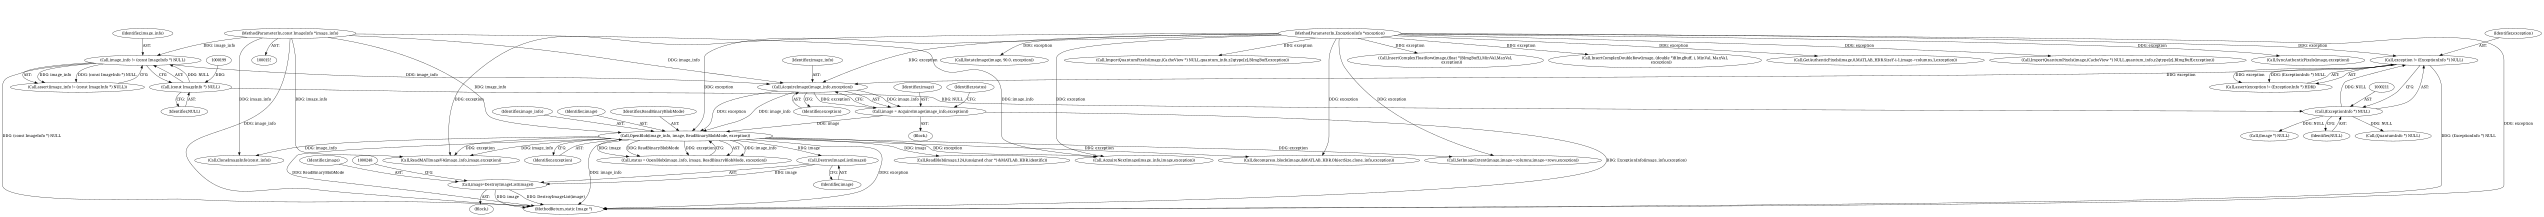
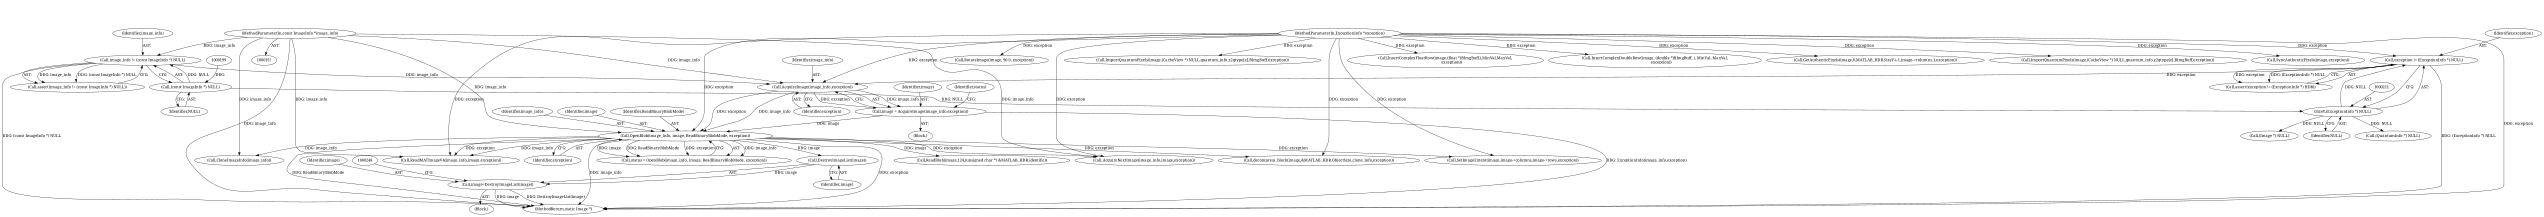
  digraph {
    fontname="Noto Serif"
    node [fontname="Noto Serif"]
    edge [fontname="Noto Serif"]
    n1 [label="(Call,image=DestroyImageList(image))"]
    n2 [label="(Block,)"]
    n3 [label="(MethodReturn,static Image *)"]
    n4 [label="(Call,DestroyImageList(image))"]
    n5 [label="(Identifier,image)"]
    n6 [label="(Call,OpenBlob(image_info, image, ReadBinaryBlobMode, exception))"]
    n7 [label="(Call,decompress_block(image,&MATLAB_HDR.ObjectSize,clone_info,exception))"]
    n8 [label="(Call,ReadMATImageV4(image_info,image,exception))"]
    n9 [label="(Call,SetImageExtent(image,image->columns,image->rows,exception))"]
    n10 [label="(Call,ReadBlob(image,124,(unsigned char *) &MATLAB_HDR.identific))"]
    n11 [label="(Call,status = OpenBlob(image_info, image, ReadBinaryBlobMode, exception))"]
    n12 [label="(Call,AcquireNextImage(image_info,image,exception))"]
-   n13 [label="(Call,CloneImageInfo(const_info))"]
+   n13 [label="(Call,CloneImageInfo(image_info))"]
    n14 [label="(Identifier,exception)"]
    n15 [label="(Call,AcquireImage(image_info,exception))"]
    n16 [label="(Call,image = AcquireImage(image_info,exception))"]
    n17 [label="(Identifier,exception)"]
    n18 [label="(Block,)"]
    n19 [label="(Call,image_info != (const ImageInfo *) NULL)"]
    n20 [label="(Call,(const ImageInfo *) NULL)"]
    n21 [label="(Call,assert(image_info != (const ImageInfo *) NULL))"]
-   n22 [label="(Call,(ExceptionInfo *) NULL)"]
+   n22 [label="(SizeY,(ExceptionInfo *) NULL)"]
    n23 [label="(Identifier,NULL)"]
    n24 [label="(MethodParameterIn,const ImageInfo *image_info)"]
    1000155
    n26 [label="(Call,exception != (ExceptionInfo *) NULL)"]
    n27 [label="(Identifier,NULL)"]
    n28 [label="(Call,(QuantumInfo *) NULL)"]
    n29 [label="(Call,(Image *) NULL)"]
    n30 [label="(Call,assert(exception != (ExceptionInfo *) HDR))"]
    n31 [label="(MethodParameterIn,ExceptionInfo *exception)"]
    n32 [label="(Call,RotateImage(image, 90.0, exception))"]
    n33 [label="(Call,ImportQuantumPixels(image,(CacheView *) NULL,quantum_info,z2qtype[z],BImgBuff,exception))"]
    n34 [label="(Call,InsertComplexFloatRow(image,(float *)BImgBuff,i,MinVal,MaxVal,\n            exception))"]
    n35 [label="(Call,InsertComplexDoubleRow(image, (double *)BImgBuff, i, MinVal, MaxVal,\n            exception))"]
    n36 [label="(Call,GetAuthenticPixels(image,0,MATLAB_HDR.SizeY-i-1,image->columns,1,exception))"]
    n37 [label="(Call,ImportQuantumPixels(image,(CacheView *) NULL,quantum_info,z2qtype[z],BImgBuff,exception))"]
    n38 [label="(Call,SyncAuthenticPixels(image,exception))"]
    n39 [label="(Identifier,ReadBinaryBlobMode)"]
    n40 [label="(Identifier,image_info)"]
    n41 [label="(Identifier,image_info)"]
    n42 [label="(Identifier,image)"]
    n43 [label="(Identifier,exception)"]
    n44 [label="(Identifier,status)"]
    n45 [label="(Identifier,image)"]
    n46 [label="(Identifier,image)"]
    n47 [label="(Identifier,image_info)"]
    1000248
    1000199
    1000211
    n1 -> n2 [label="AST: "]
    n1 -> n3 [label="DDG: DestroyImageList(image)"]
    n1 -> n3 [label="DDG: image"]
    n4 -> n1 [label="AST: "]
    n4 -> n1 [label="DDG: image"]
    n4 -> n5 [label="CFG: "]
    n5 -> n4 [label="AST: "]
    n6 -> n3 [label="DDG: image_info"]
    n6 -> n3 [label="DDG: exception"]
    n6 -> n3 [label="DDG: ReadBinaryBlobMode"]
    n6 -> n4 [label="DDG: image"]
    n6 -> n7 [label="DDG: exception"]
    n6 -> n8 [label="DDG: image_info"]
    n6 -> n8 [label="DDG: exception"]
    n6 -> n9 [label="DDG: exception"]
    n6 -> n10 [label="DDG: image"]
    n6 -> n11 [label="AST: "]
    n6 -> n11 [label="DDG: image_info"]
    n6 -> n11 [label="DDG: image"]
    n6 -> n11 [label="DDG: ReadBinaryBlobMode"]
    n6 -> n11 [label="DDG: exception"]
    n6 -> n12 [label="DDG: exception"]
    n6 -> n13 [label="DDG: image_info"]
    n6 -> n14 [label="CFG: "]
    n11 -> n6 [label="CFG: "]
    n14 -> n6 [label="AST: "]
    n15 -> n6 [label="DDG: image_info"]
    n15 -> n6 [label="DDG: exception"]
    n15 -> n16 [label="AST: "]
    n15 -> n16 [label="DDG: image_info"]
    n15 -> n16 [label="DDG: exception"]
    n15 -> n17 [label="CFG: "]
    n16 -> n3 [label="DDG: ExceptionInfo(image_info,exception)"]
    n16 -> n6 [label="DDG: image"]
    n16 -> n15 [label="CFG: "]
    n16 -> n18 [label="AST: "]
    n17 -> n15 [label="AST: "]
    n19 -> n3 [label="DDG: (const ImageInfo *) NULL"]
    n19 -> n15 [label="DDG: image_info"]
    n19 -> n20 [label="CFG: "]
    n19 -> n21 [label="AST: "]
    n19 -> n21 [label="DDG: image_info"]
    n19 -> n21 [label="DDG: (const ImageInfo *) NULL"]
    n20 -> n19 [label="AST: "]
    n20 -> n19 [label="DDG: NULL"]
    n20 -> n22 [label="DDG: NULL"]
    n20 -> n23 [label="CFG: "]
    n21 -> n19 [label="CFG: "]
    n22 -> n26 [label="AST: "]
    n22 -> n26 [label="DDG: NULL"]
    n22 -> n27 [label="CFG: "]
    n22 -> n28 [label="DDG: NULL"]
    n22 -> n29 [label="DDG: NULL"]
    n23 -> n20 [label="AST: "]
    n24 -> n3 [label="DDG: image_info"]
    n24 -> n6 [label="DDG: image_info"]
    n24 -> n8 [label="DDG: image_info"]
    n24 -> n12 [label="DDG: image_info"]
    n24 -> n13 [label="DDG: image_info"]
    n24 -> n15 [label="DDG: image_info"]
    n24 -> n19 [label="DDG: image_info"]
    n24 -> 1000155 [label="AST: "]
    n26 -> n3 [label="DDG: (ExceptionInfo *) NULL"]
    n26 -> n15 [label="DDG: exception"]
    n26 -> n22 [label="CFG: "]
    n26 -> n30 [label="AST: "]
    n26 -> n30 [label="DDG: exception"]
    n26 -> n30 [label="DDG: (ExceptionInfo *) NULL"]
    n27 -> n22 [label="AST: "]
-   n30 -> n26 [label="AST: "]
+   n30 -> n26 [label="CFG: "]
    n31 -> n3 [label="DDG: exception"]
    n31 -> n6 [label="DDG: exception"]
    n31 -> n7 [label="DDG: exception"]
    n31 -> n8 [label="DDG: exception"]
    n31 -> n9 [label="DDG: exception"]
    n31 -> n12 [label="DDG: exception"]
    n31 -> n15 [label="DDG: exception"]
    n31 -> n26 [label="DDG: exception"]
    n31 -> n32 [label="DDG: exception"]
    n31 -> n33 [label="DDG: exception"]
    n31 -> n34 [label="DDG: exception"]
    n31 -> n35 [label="DDG: exception"]
    n31 -> n36 [label="DDG: exception"]
    n31 -> n37 [label="DDG: exception"]
    n31 -> n38 [label="DDG: exception"]
    n39 -> n6 [label="AST: "]
    n40 -> n6 [label="AST: "]
    n41 -> n15 [label="AST: "]
    n42 -> n1 [label="AST: "]
    n43 -> n26 [label="AST: "]
    n44 -> n16 [label="CFG: "]
    n45 -> n6 [label="AST: "]
    n46 -> n16 [label="AST: "]
    n47 -> n19 [label="AST: "]
    1000248 -> n1 [label="CFG: "]
    1000199 -> n20 [label="DDG: "]
    1000211 -> n22 [label="AST: "]
  }
